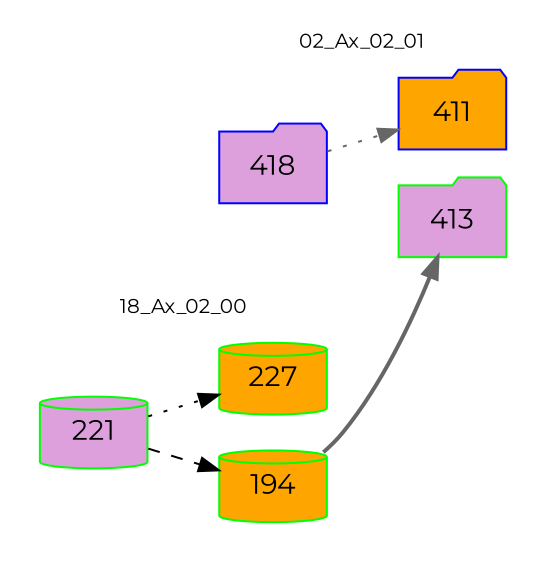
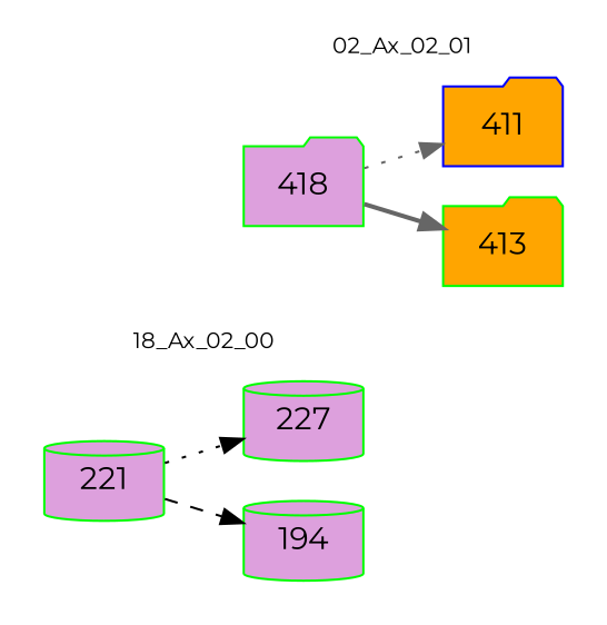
  digraph {
    fontname=Montserrat
    rankdir=LR
    node [color=green fillcolor=plum fontname=Montserrat shape=folder style=filled]
    edge [color=gray40 fontname=Montserrat style=dotted]
-   n1 [color=blue label=418]
+   n1 [label=418]
    n2 [color=blue fillcolor=orange label=411]
-   n3 [label=413]
+   n3 [fillcolor=orange label=413]
    n4 [label=221 shape=cylinder]
-   n5 [fillcolor=orange label=194 shape=cylinder]
-   n6 [fillcolor=orange label=227 shape=cylinder]
+   n5 [label=194 shape=cylinder]
+   n6 [label=227 shape=cylinder]
    subgraph cluster_1 {
      color=white
      fontsize=10
      label="02_Ax_02_01"
      n1
      n2
      n3
    }
    subgraph cluster_2 {
      color=white
      fontsize=10
      label="18_Ax_02_00"
      n4
      n5
      n6
    }
    n1 -> n2
-   n5 -> n3 [style=bold]
+   n1 -> n3 [style=bold]
    n4 -> n5 [color=black style=dashed]
    n4 -> n6 [color=black]
  }
